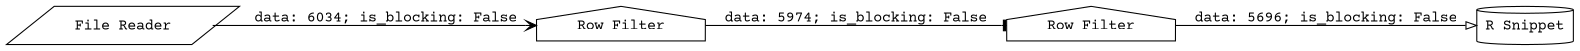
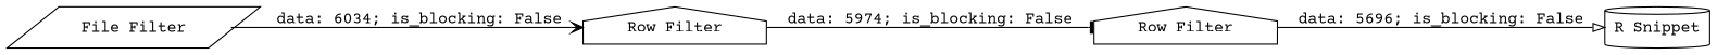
  digraph {
    rankdir=LR
    fontname="Courier Prime"
    node [shape=house fontname="Courier Prime"]
    edge [fontname="Courier Prime"]
    n1 [label="R Snippet" shape=cylinder]
-   n2 [label="File Reader" shape=parallelogram]
+   n2 [label="File Filter" shape=parallelogram]
    n3 [label="Row Filter"]
    n4 [label="Row Filter"]
    n2 -> n3 [label="data: 6034; is_blocking: False" arrowhead=vee]
    n3 -> n4 [label="data: 5974; is_blocking: False" arrowhead=tee]
    n4 -> n1 [label="data: 5696; is_blocking: False" arrowhead=onormal]
  }
